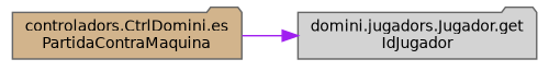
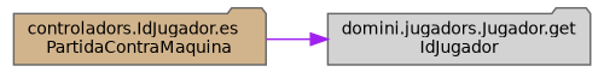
  digraph {
    rankdir=LR
    node [fontname=Helvetica fontsize=10 shape=folder style=filled]
-   n1 [color=gray40 fillcolor=tan fontcolor=black height=0.2 label="controladors.CtrlDomini.es\lPartidaContraMaquina" width=0.4]
+   n1 [color=gray40 fillcolor=tan fontcolor=black height=0.2 label="controladors.IdJugador.es\lPartidaContraMaquina" width=0.4]
    n2 [color=grey40 fillcolor=lightgrey height=0.2 label="domini.jugadors.Jugador.get\lIdJugador" width=0.4]
    n1 -> n2 [color=purple fontname=Helvetica fontsize=10 labelfontname=Helvetica labelfontsize=10 style=solid]
  }
